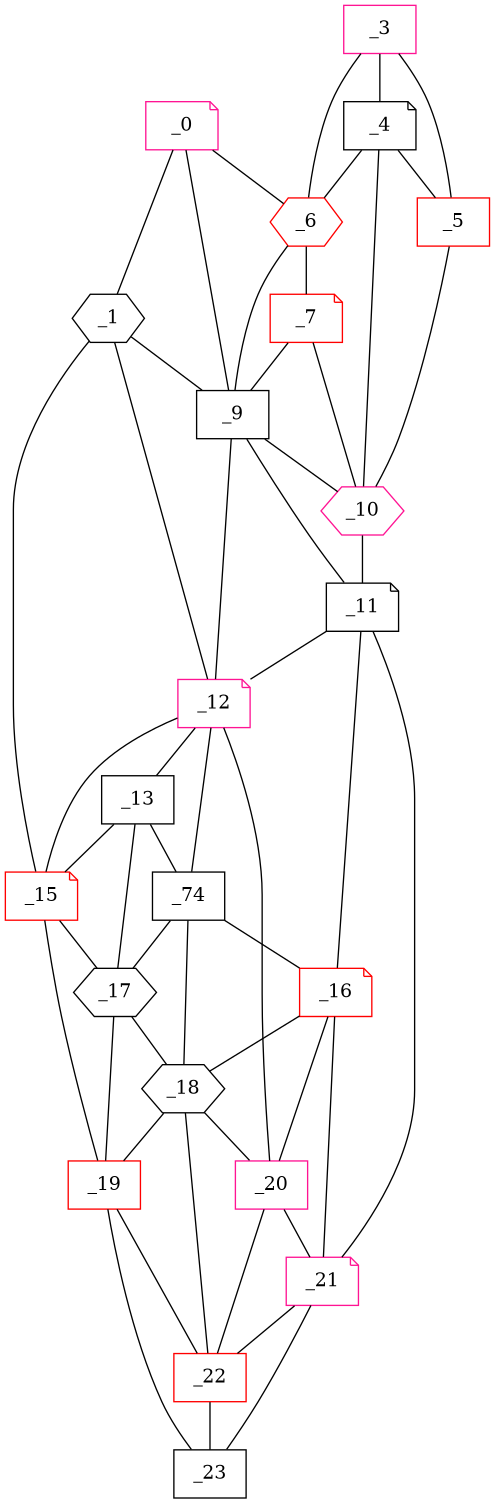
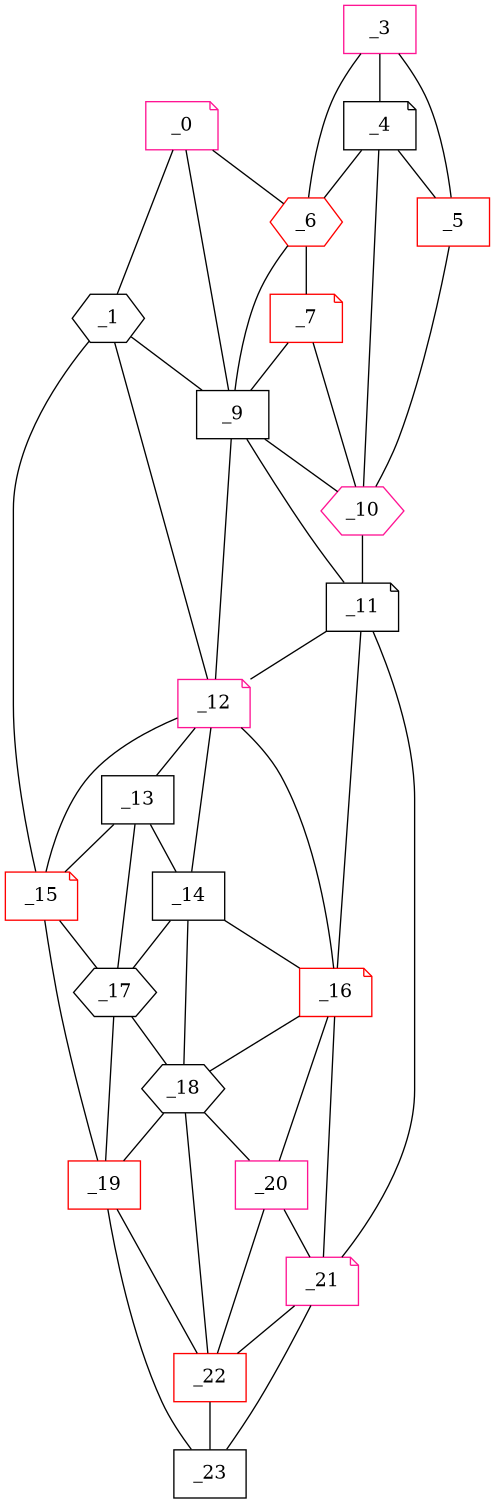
  graph {
    node [color=black shape=box x=1 y=90]
    edge [valence=2]
    _0 [color=deeppink shape=note]
    _1 [shape=hexagon y=98]
    _6 [color=red shape=hexagon x=17 y=64]
    _9 [x=44 y=62]
    _12 [color=deeppink shape=note x=70 y=80]
    _15 [color=red shape=note x=102 y=106]
    _7 [color=red shape=note x=32 y=59]
    _10 [color=deeppink shape=hexagon x=45 y=41]
    _11 [shape=note x=63 y=35]
    _16 [color=red shape=note x=103 y=71]
    _13 [x=97]
-   _14 [x=99 y=79 label=_74]
+   _14 [x=99 y=79]
    _17 [shape=hexagon x=104 y=89]
    _19 [color=red x=110 y=88]
    _3 [color=deeppink x=5 y=65]
    _4 [shape=note x=15 y=42]
    _5 [color=red x=17 y=26]
    _21 [color=deeppink shape=note x=114 y=64]
    _18 [shape=hexagon x=108 y=82]
    _20 [color=deeppink x=113 y=72]
    _22 [color=red x=121 y=83]
    _23 [x=126 y=88]
    _0 -- _1 [valence=1]
    _0 -- _6 [valence=1]
    _0 -- _9
    _1 -- _9 [valence=1]
    _1 -- _12
    _1 -- _15 [valence=1]
    _6 -- _9
    _6 -- _7 [valence=1]
    _9 -- _12
    _9 -- _10
    _9 -- _11
    _12 -- _15
-   _12 -- _20
+   _12 -- _16
    _12 -- _13 [valence=1]
    _12 -- _14
    _15 -- _17
    _15 -- _19 [valence=1]
    _7 -- _9
    _7 -- _10 [valence=1]
    _10 -- _11
    _11 -- _12
    _11 -- _16 [valence=1]
    _11 -- _21 [valence=1]
    _16 -- _21
    _16 -- _18 [valence=1]
    _16 -- _20
    _13 -- _15 [valence=1]
    _13 -- _14
    _13 -- _17
    _14 -- _16
    _14 -- _17 [valence=1]
    _14 -- _18
    _17 -- _19
    _17 -- _18
    _19 -- _22
    _19 -- _23 [valence=1]
    _3 -- _6
    _3 -- _4
    _3 -- _5 [valence=1]
    _4 -- _6 [valence=1]
    _4 -- _10
    _4 -- _5
    _5 -- _10
    _21 -- _22
    _21 -- _23 [valence=1]
    _18 -- _19
    _18 -- _20
    _18 -- _22 [valence=1]
    _20 -- _21
    _20 -- _22
    _22 -- _23
  }
